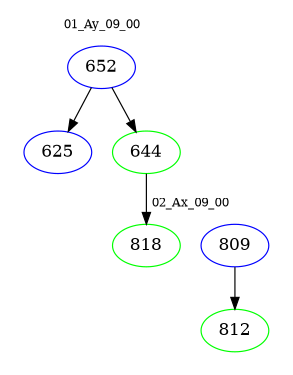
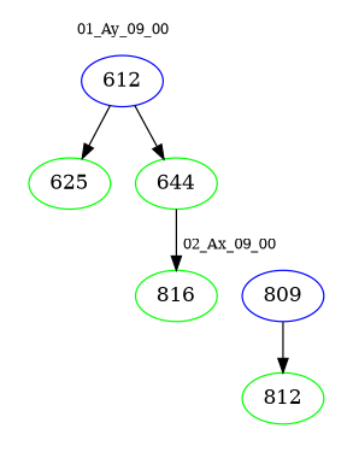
  digraph {
    node [color=blue]
    edge [color=black]
-   n1 [label=652]
-   n2 [label=625]
+   n1 [label=612]
+   n2 [color=green label=625]
    n3 [color=green label=644]
    n4 [label=809]
    n5 [color=green label=812]
-   n6 [color=green label=818]
+   n6 [color=green label=816]
    subgraph cluster_1 {
      color=white
      fontsize=10
      label="01_Ay_09_00"
      n1
      n2
      n3
    }
    subgraph cluster_2 {
      color=white
      fontsize=10
      label="02_Ax_09_00"
      n4
      n5
      n6
    }
    n1 -> n2
    n1 -> n3
    n3 -> n6
    n4 -> n5
  }
